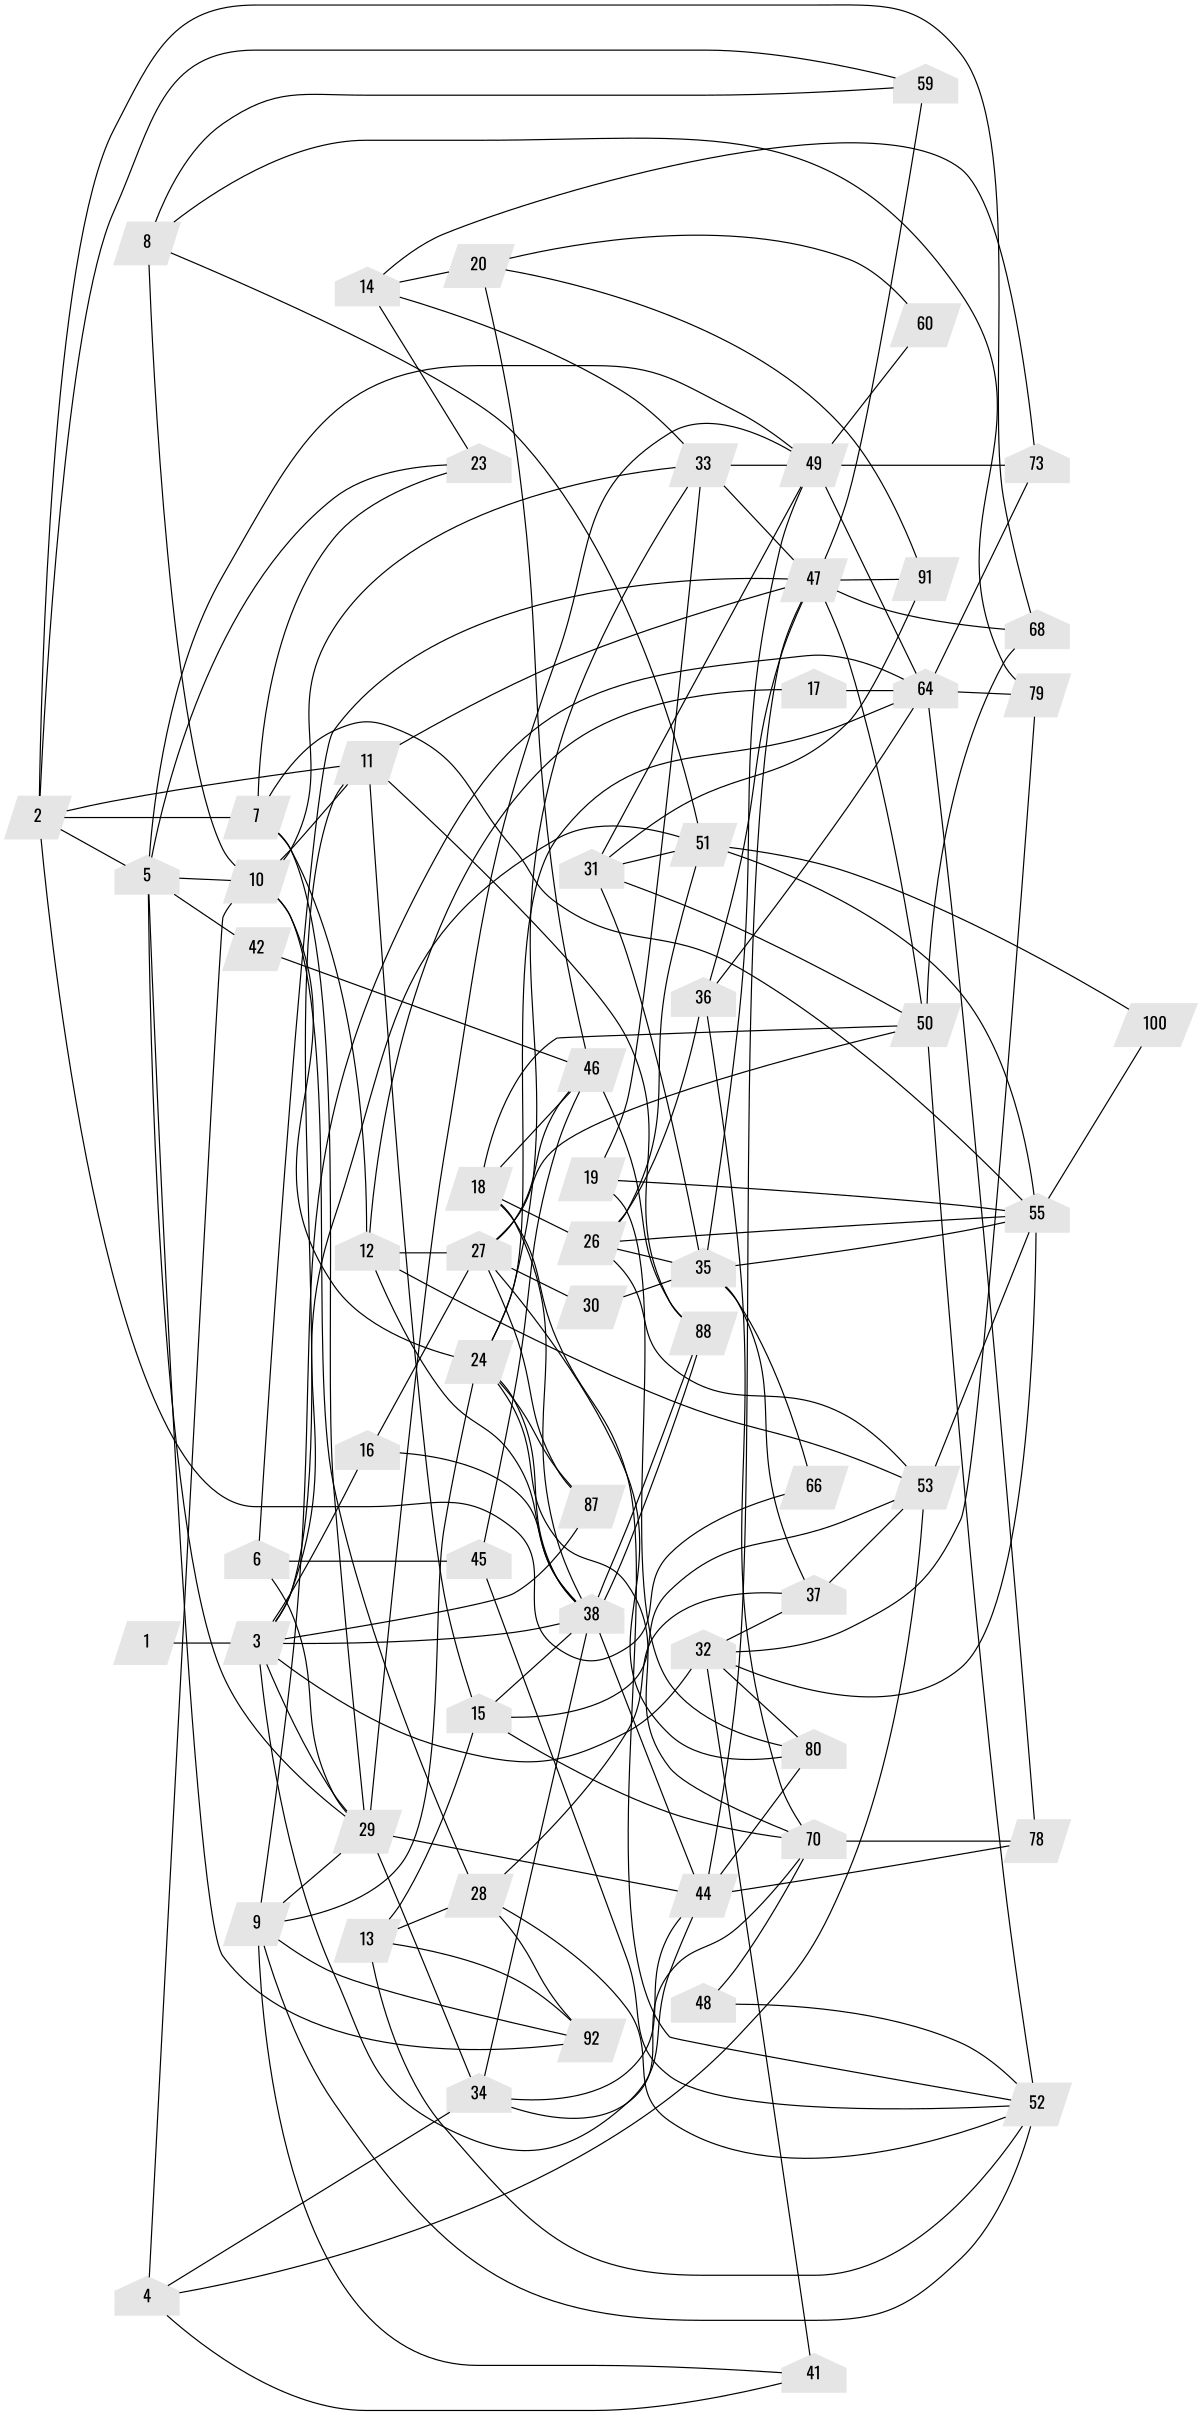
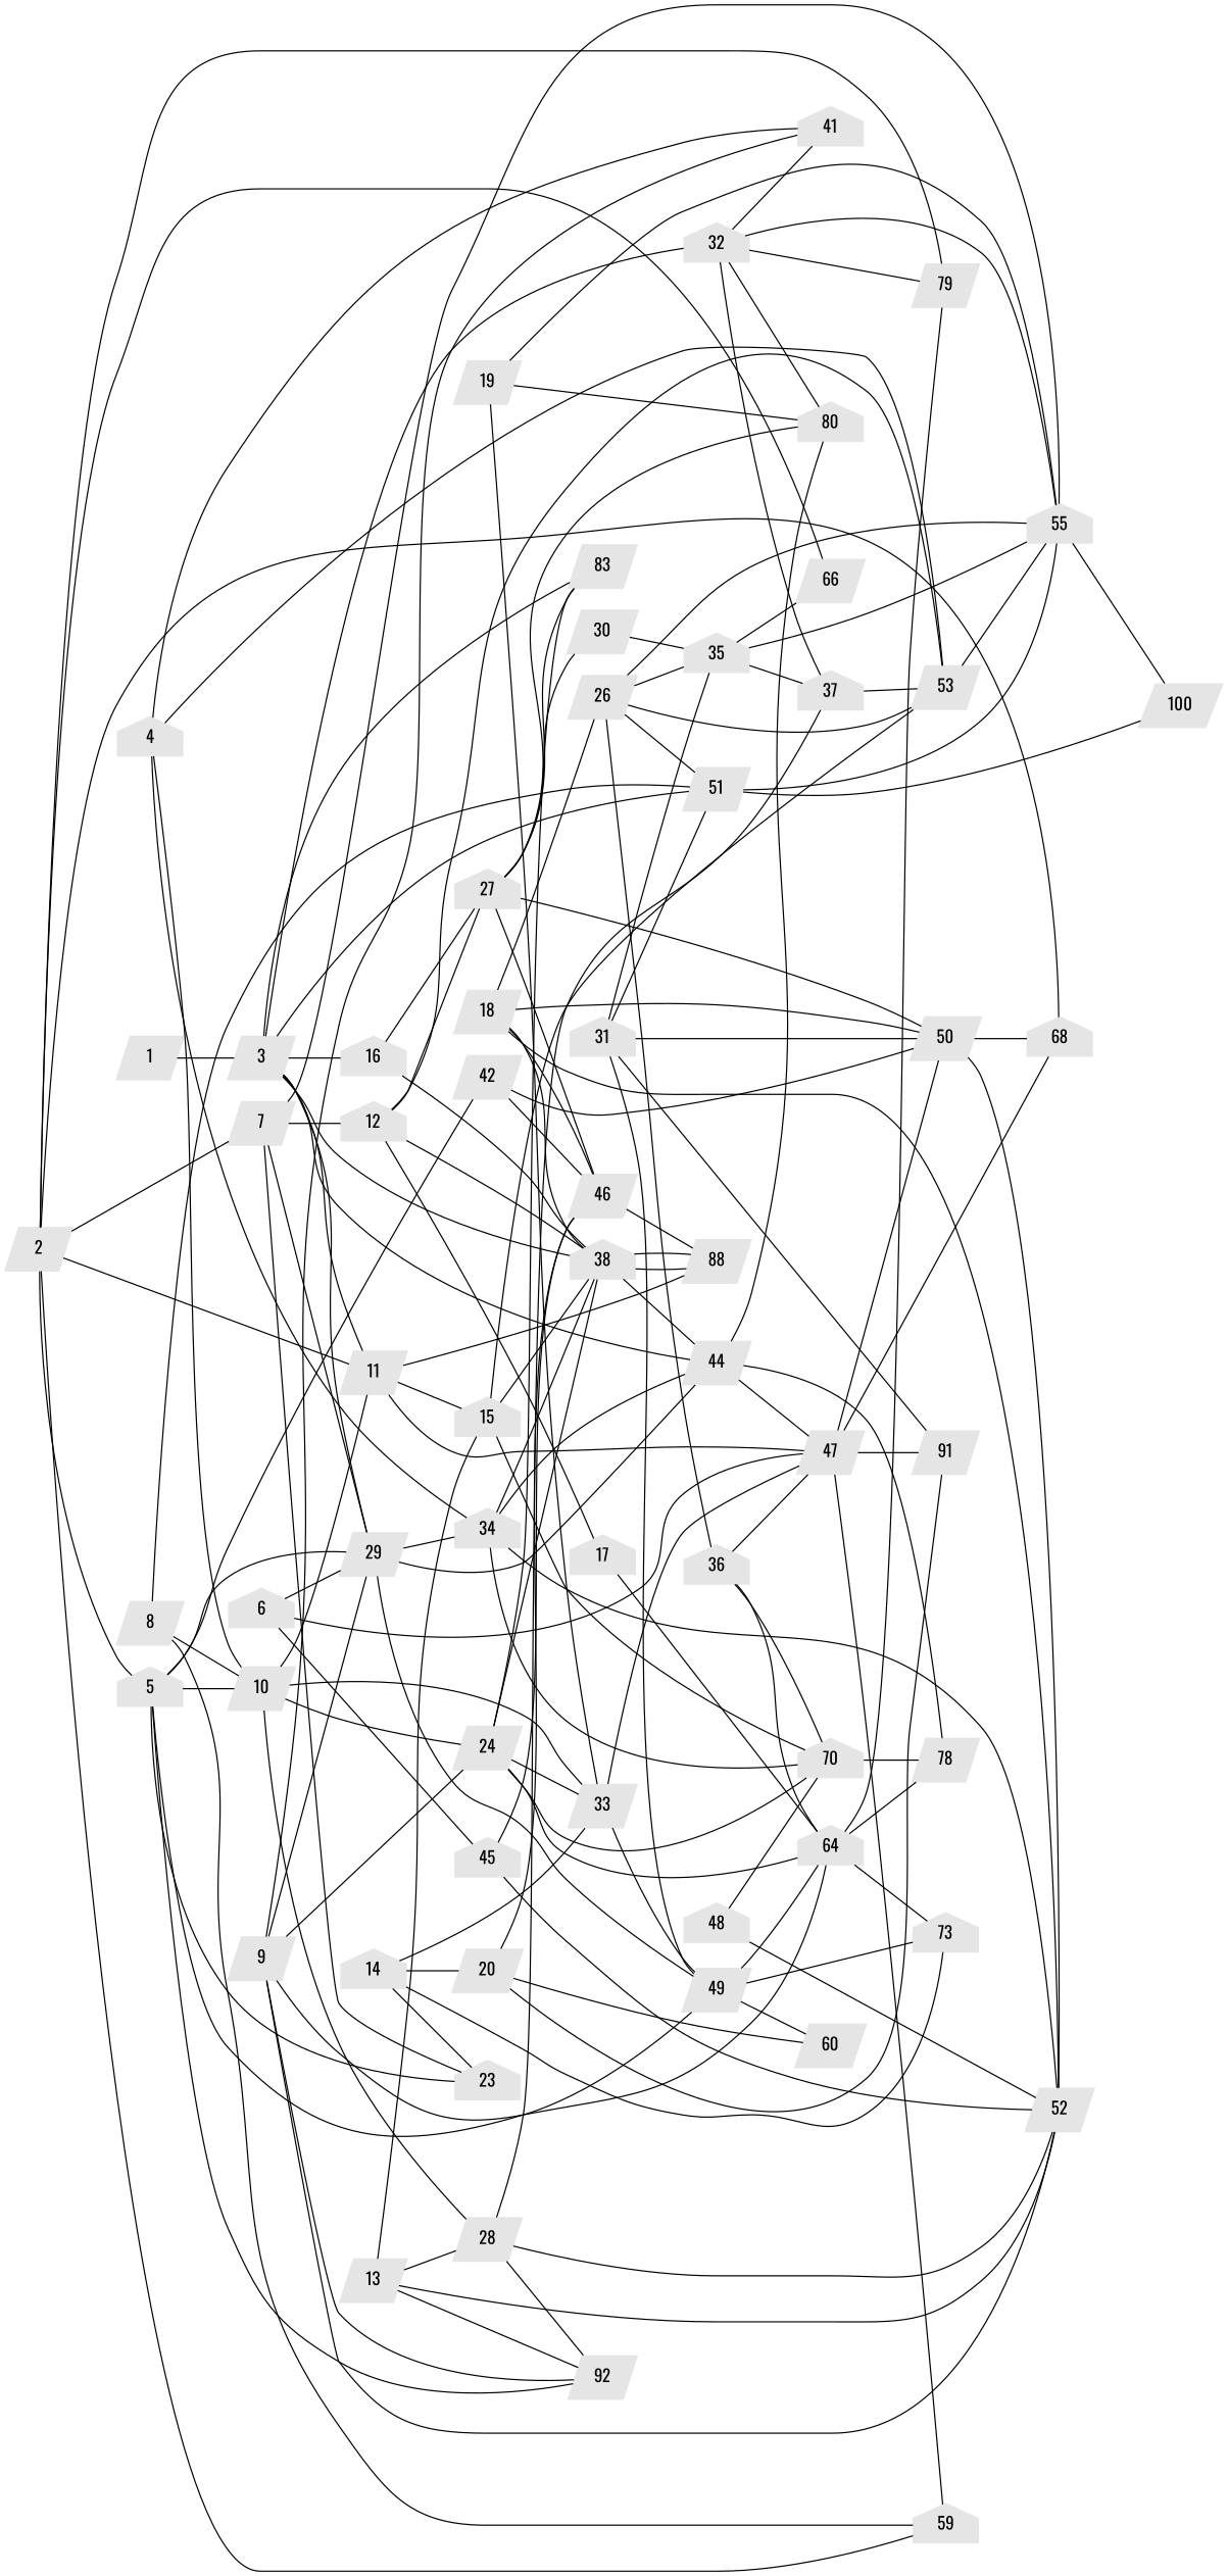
  graph {
    fontname=Oswald
    rankdir=LR
    node [color=gray90 fontname=Oswald shape=parallelogram style=filled]
    edge [fontname=Oswald]
    3 [super="+21"]
    11 [super="+40"]
    16 [shape=house super="+62"]
    29 [super="+90"]
    32 [shape=house super="+54"]
    38 [shape=house super="+58"]
    44 [super="+94"]
    51 [super="+67"]
-   83 [label=87]
+   83
    1
    20 [super="+81"]
    46 [super="+65"]
    60
    91
    2 [super="+71"]
    5 [shape=house super="+96"]
    7 [super="+61"]
    59 [shape=house super="+84"]
    66
    68 [shape=house]
    10 [super="+76"]
    23 [shape=house]
    42
    49 [super="+56"]
    92
    12 [shape=house]
    55 [shape=house super="+57"]
    47 [super="+101"]
    15 [shape=house super="+72"]
    88
    27 [shape=house super="+95"]
    34 [shape=house]
    41 [shape=house]
    79
    80 [shape=house]
    37 [shape=house super="+75"]
    78
    100
    4 [shape=house super="+77"]
    53 [super="+97"]
    24 [super="+98"]
    28 [super="+87"]
    33 [super="+86"]
    52 [super="+69"]
    70 [shape=house super="+85"]
    50 [super="+82"]
    64 [shape=house super="+93"]
    73 [shape=house]
    6 [shape=house]
    45 [shape=house]
    17 [shape=house]
    8
    9 [super="+99"]
    30
    13 [super="+39"]
    14 [shape=house super="+25"]
    18 [super="+22"]
    26 [super="+43"]
    35 [shape=house super="+89"]
    36 [shape=house]
    19
    31 [shape=house super="+74"]
    48 [shape=house]
    3 -- 11
    3 -- 16
    3 -- 29
    3 -- 32
    3 -- 38
    3 -- 44
    3 -- 51
    3 -- 83
    11 -- 47
    11 -- 15
    11 -- 88
    16 -- 38
    16 -- 27
    29 -- 44
    29 -- 49
    29 -- 34
    32 -- 55 [weight=2]
    32 -- 41
    32 -- 79
    32 -- 80
    32 -- 37
    38 -- 44
    38 -- 88
    38 -- 88
    44 -- 47
    44 -- 80
    44 -- 78
    51 -- 55
    51 -- 100
    1 -- 3
    20 -- 46
    20 -- 60
    20 -- 91
    46 -- 88
    2 -- 11
    2 -- 5 [weight=2]
    2 -- 7
    2 -- 59
    2 -- 66
    2 -- 68
    5 -- 29
    5 -- 10
    5 -- 23
    5 -- 42
    5 -- 49
    5 -- 92
    7 -- 29
    7 -- 23
    7 -- 12
    7 -- 55
    10 -- 11
    10 -- 24
    10 -- 28
    10 -- 33
    42 -- 46
+   42 -- 50
    49 -- 60
    49 -- 64
    49 -- 73
    12 -- 38
    12 -- 27
    12 -- 53
    12 -- 17
    55 -- 100
    47 -- 91 [weight=2]
    47 -- 59
    47 -- 68
    47 -- 50
    15 -- 38
    15 -- 53
    15 -- 70
    27 -- 83
    27 -- 46
    27 -- 80
    27 -- 50 [weight=2]
    27 -- 30
    34 -- 38
    34 -- 44
+   34 -- 52
    34 -- 70
    37 -- 53
    4 -- 10
    4 -- 34
    4 -- 41
    4 -- 53
    53 -- 55
    24 -- 38
    24 -- 83
    24 -- 33
    24 -- 70
    24 -- 64
    28 -- 92
    28 -- 37
    28 -- 52
    33 -- 49
    33 -- 47
    70 -- 78
    50 -- 68
    50 -- 52
    64 -- 79
    64 -- 78
    64 -- 73
    6 -- 29
    6 -- 47
    6 -- 45
    45 -- 46
    45 -- 52
    17 -- 64
    8 -- 51
    8 -- 59
    8 -- 10
-   8 -- 79
+   2 -- 79
    9 -- 29
    9 -- 92
    9 -- 41
    9 -- 24
    9 -- 52
    9 -- 64
    30 -- 35
    13 -- 92
    13 -- 15
    13 -- 28
    13 -- 52
    14 -- 20
    14 -- 23
    14 -- 33
    14 -- 73
    18 -- 38
    18 -- 46
    18 -- 52
    18 -- 50
    18 -- 26
    26 -- 51
    26 -- 55
    26 -- 53
    26 -- 35
    26 -- 36
    35 -- 66
-   35 -- 49
    35 -- 55
    35 -- 37
    36 -- 47
    36 -- 70
    36 -- 64
    19 -- 55
    19 -- 80
    19 -- 33
    31 -- 51
    31 -- 91
    31 -- 49
    31 -- 50
    31 -- 35
    48 -- 52
    48 -- 70
  }
